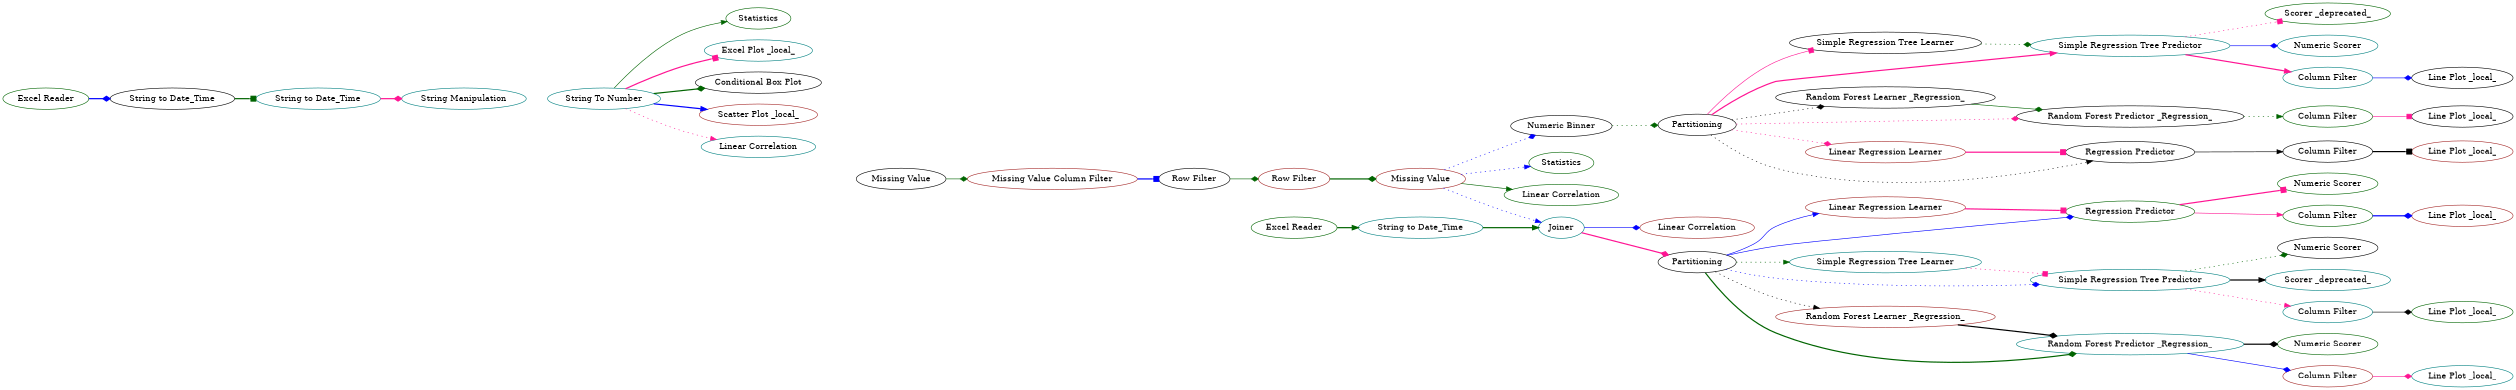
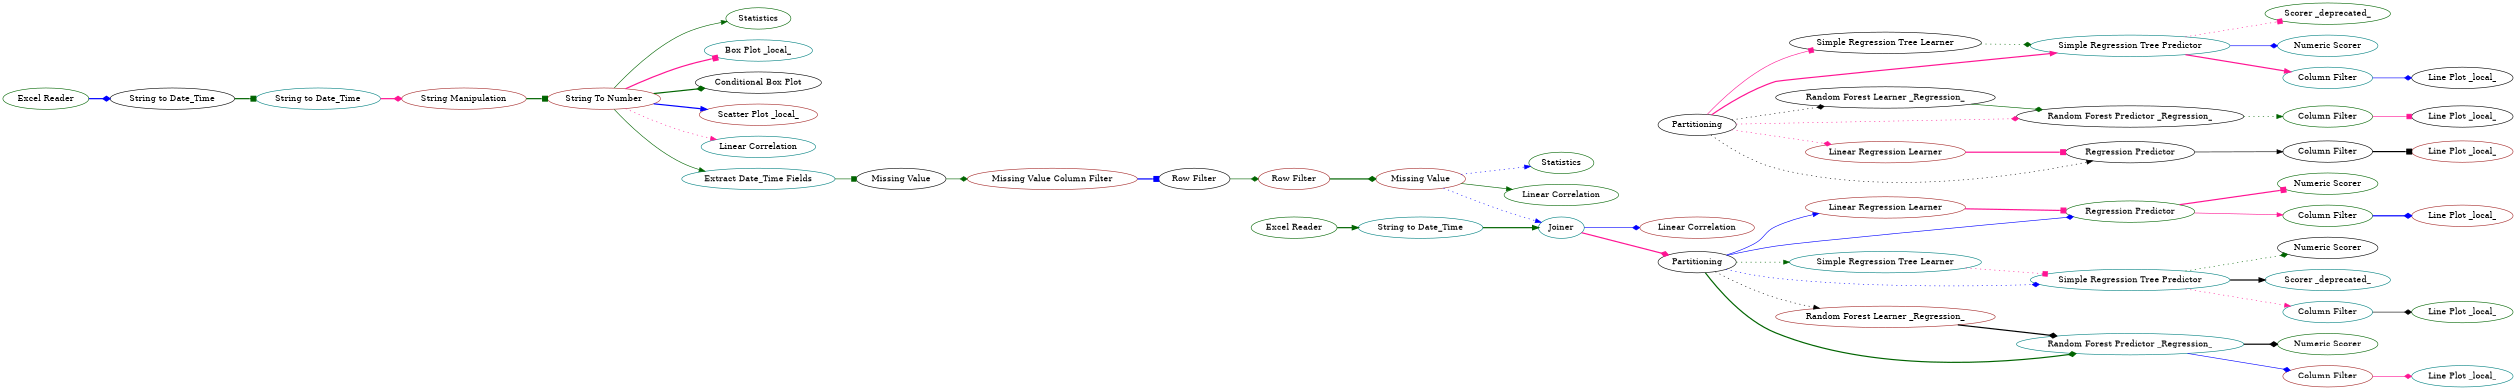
  digraph {
    rankdir=LR
    node [color=teal]
    edge [arrowhead=diamond color=darkgreen style=bold]
    n1 [color=darkgreen label="Excel Reader"]
    n2 [color=black label="String to Date_Time"]
    n3 [label="String to Date_Time"]
-   n4 [label="String To Number"]
+   n4 [color=brown label="String To Number"]
    n5 [color=darkgreen label=Statistics]
-   n6 [label="Excel Plot _local_"]
+   n6 [label="Box Plot _local_"]
    n7 [color=black label="Conditional Box Plot"]
    n8 [color=brown label="Scatter Plot _local_"]
    n9 [label="Linear Correlation"]
+   n10 [label="Extract Date_Time Fields"]
    n11 [color=black label="Missing Value"]
    n12 [color=brown label="Missing Value Column Filter"]
    n13 [color=black label="Row Filter"]
    n14 [color=brown label="Row Filter"]
    n15 [color=brown label="Missing Value"]
    n16 [color=darkgreen label=Statistics]
    n17 [color=darkgreen label="Linear Correlation"]
    n18 [label=Joiner]
-   n19 [color=black label="Numeric Binner"]
    n20 [color=brown label="Linear Correlation"]
    n21 [color=black label=Partitioning]
    n22 [color=black label=Partitioning]
-   n23 [label="String Manipulation"]
+   n23 [color=brown label="String Manipulation"]
    n24 [color=darkgreen label="Scorer _deprecated_"]
    n25 [color=black label="Simple Regression Tree Learner"]
    n26 [label="Simple Regression Tree Predictor"]
    n27 [label="Numeric Scorer"]
    n28 [label="Column Filter"]
    n29 [color=black label="Random Forest Learner _Regression_"]
    n30 [color=black label="Random Forest Predictor _Regression_"]
    n31 [color=brown label="Linear Regression Learner"]
    n32 [color=black label="Regression Predictor"]
    n33 [color=darkgreen label="Column Filter"]
    n34 [color=black label="Column Filter"]
    n35 [color=black label="Line Plot _local_"]
    n36 [color=black label="Line Plot _local_"]
    n37 [color=brown label="Line Plot _local_"]
    n38 [color=brown label="Linear Regression Learner"]
    n39 [color=darkgreen label="Regression Predictor"]
    n40 [label="Simple Regression Tree Learner"]
    n41 [label="Simple Regression Tree Predictor"]
    n42 [color=brown label="Random Forest Learner _Regression_"]
    n43 [label="Random Forest Predictor _Regression_"]
    n44 [color=darkgreen label="Excel Reader"]
    n45 [label="String to Date_Time"]
    n46 [color=darkgreen label="Column Filter"]
    n47 [color=darkgreen label="Numeric Scorer"]
    n48 [label="Scorer _deprecated_"]
    n49 [label="Column Filter"]
    n50 [color=black label="Numeric Scorer"]
    n51 [color=brown label="Column Filter"]
    n52 [color=darkgreen label="Numeric Scorer"]
    n53 [color=brown label="Line Plot _local_"]
    n54 [color=darkgreen label="Line Plot _local_"]
    n55 [label="Line Plot _local_"]
    n1 -> n2 [color=blue]
    n2 -> n3 [arrowhead=box]
    n3 -> n23 [color=deeppink]
    n4 -> n5 [arrowhead=normal style=solid]
    n4 -> n6 [arrowhead=box color=deeppink]
    n4 -> n7
    n4 -> n8 [arrowhead=normal color=blue]
    n4 -> n9 [arrowhead=normal color=deeppink style=dotted]
+   n4 -> n10 [arrowhead=normal style=solid]
+   n10 -> n11 [arrowhead=box style=solid]
    n11 -> n12 [style=solid]
    n12 -> n13 [arrowhead=box color=blue]
    n13 -> n14 [style=solid]
    n14 -> n15
    n15 -> n16 [arrowhead=normal color=blue style=dotted]
    n15 -> n17 [arrowhead=normal style=solid]
    n15 -> n18 [arrowhead=normal color=blue style=dotted]
-   n15 -> n19 [color=blue style=dotted]
    n18 -> n20 [color=blue style=solid]
    n18 -> n21 [color=deeppink]
-   n19 -> n22 [style=dotted]
    n21 -> n38 [arrowhead=normal color=blue style=solid]
    n21 -> n39 [color=blue style=solid]
    n21 -> n40 [arrowhead=normal style=dotted]
    n21 -> n41 [color=blue style=dotted]
    n21 -> n42 [arrowhead=normal color=black style=dotted]
    n21 -> n43
    n22 -> n25 [arrowhead=box color=deeppink style=solid]
    n22 -> n26 [arrowhead=normal color=deeppink]
    n22 -> n29 [color=black style=dotted]
    n22 -> n30 [color=deeppink style=dotted]
    n22 -> n31 [color=deeppink style=dotted]
    n22 -> n32 [arrowhead=normal color=black style=dotted]
+   n23 -> n4 [arrowhead=box]
    n25 -> n26 [style=dotted]
    n26 -> n24 [arrowhead=box color=deeppink style=dotted]
    n26 -> n27 [color=blue style=solid]
    n26 -> n28 [arrowhead=normal color=deeppink]
    n28 -> n36 [color=blue style=solid]
    n29 -> n30 [style=solid]
    n30 -> n33 [arrowhead=normal style=dotted]
    n31 -> n32 [arrowhead=box color=deeppink]
    n32 -> n34 [arrowhead=normal color=black style=solid]
    n33 -> n35 [arrowhead=box color=deeppink style=solid]
    n34 -> n37 [arrowhead=box color=black]
    n38 -> n39 [arrowhead=box color=deeppink]
    n39 -> n46 [arrowhead=normal color=deeppink style=solid]
    n39 -> n47 [arrowhead=box color=deeppink]
    n40 -> n41 [arrowhead=box color=deeppink style=dotted]
    n41 -> n48 [arrowhead=normal color=black]
    n41 -> n49 [arrowhead=normal color=deeppink style=dotted]
    n41 -> n50 [style=dotted]
    n42 -> n43 [color=black]
    n43 -> n51 [color=blue style=solid]
    n43 -> n52 [color=black]
    n44 -> n45 [arrowhead=normal]
    n45 -> n18 [arrowhead=normal]
    n46 -> n53 [color=blue]
    n49 -> n54 [color=black style=solid]
    n51 -> n55 [color=deeppink style=solid]
  }
